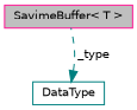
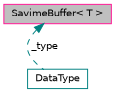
  digraph {
    node [fontname=Helvetica fontsize=10 shape=record style=filled]
    n1 [color=deeppink fillcolor=grey75 fontcolor=black height=0.2 label="SavimeBuffer\< T \>" width=0.4]
    n2 [color=teal fillcolor=white height=0.2 label=DataType width=0.4]
-   n2 -> n1 [color=teal dir=back fontname=Helvetica fontsize=10 label=" _type" labelfontname=Helvetica labelfontsize=10 style=dashed]
+   n1 -> n2 [color=teal dir=back fontname=Helvetica fontsize=10 label=" _type" labelfontname=Helvetica labelfontsize=10 style=dashed]
  }
